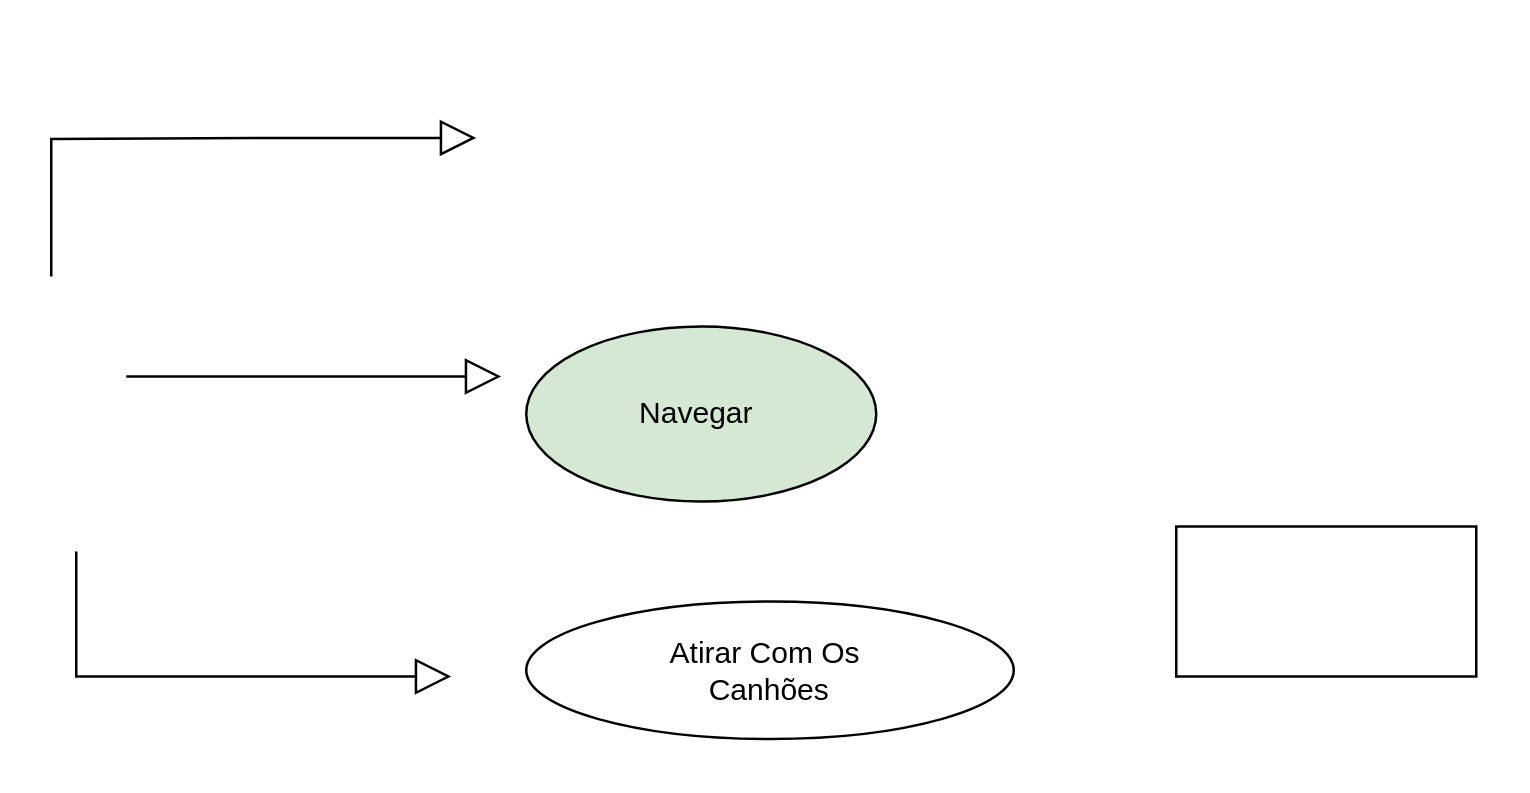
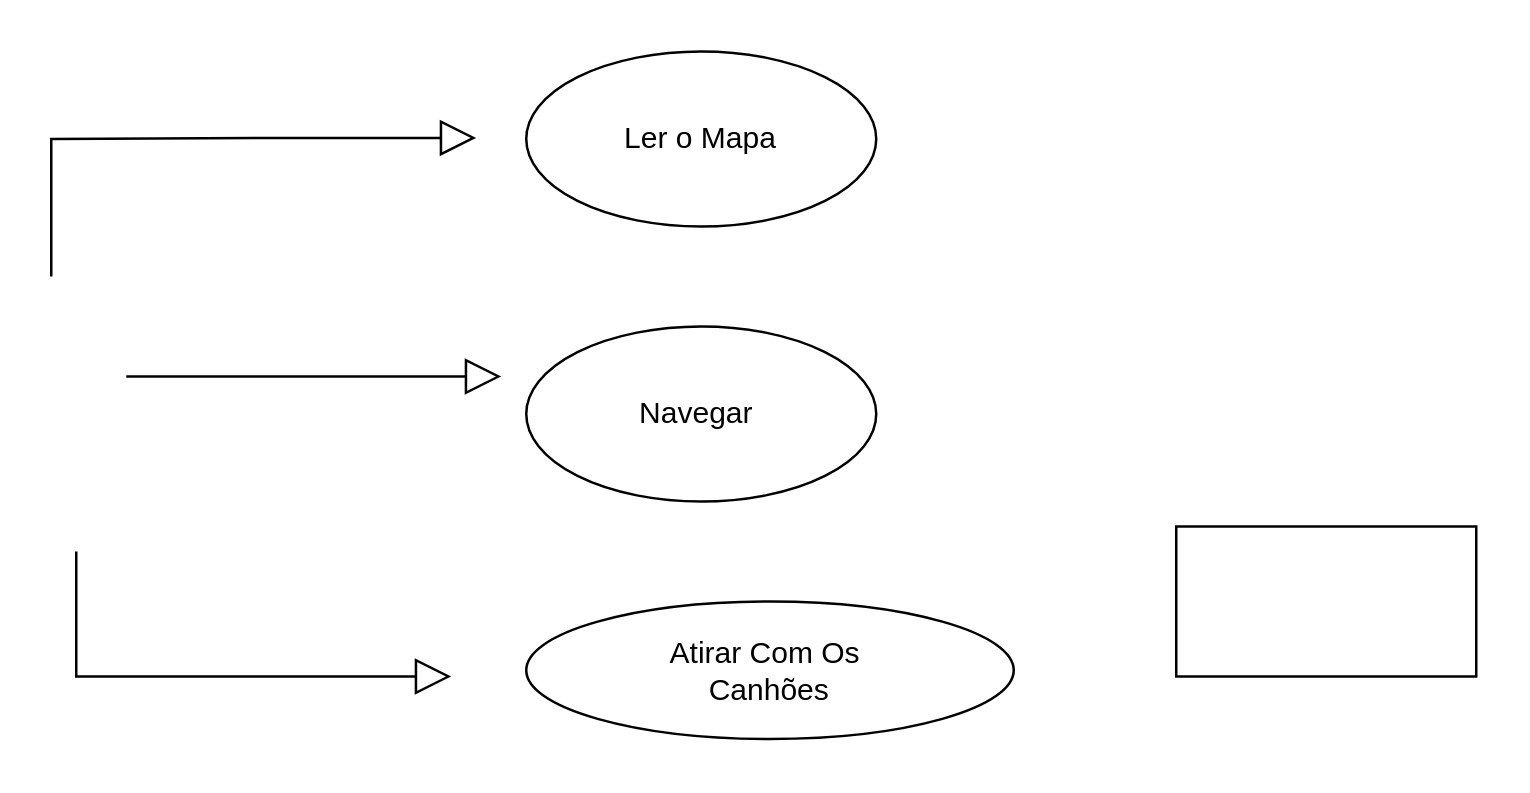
  <mxCell id="0" />
  <mxCell id="1" parent="0" />
- <mxCell id="2" value="Navegar&amp;nbsp;" style="ellipse;whiteSpace=wrap;html=1;fillColor=#d5e8d4;" vertex="1" parent="1"><mxGeometry x="210" y="130" width="140" height="70" as="geometry" /></mxCell>
+ <mxCell id="2" value="Navegar&amp;nbsp;" style="ellipse;whiteSpace=wrap;html=1;" vertex="1" parent="1"><mxGeometry x="210" y="130" width="140" height="70" as="geometry" /></mxCell>
  <mxCell id="3" value="" style="edgeStyle=none;html=1;endArrow=block;endFill=0;endSize=12;verticalAlign=bottom;rounded=0;" edge="1" parent="1"><mxGeometry width="160" relative="1" as="geometry"><mxPoint x="90" y="150" as="sourcePoint" /><mxPoint x="200" y="150" as="targetPoint" /><Array as="points"><mxPoint x="50" y="150" /></Array></mxGeometry></mxCell>
  <mxCell id="4" value="Atirar Com Os&amp;nbsp;&lt;br&gt;Canhões" style="ellipse;whiteSpace=wrap;html=1;" vertex="1" parent="1"><mxGeometry x="210" y="240" width="195" height="55" as="geometry" /></mxCell>
  <mxCell id="5" value="" style="edgeStyle=none;html=1;endArrow=block;endFill=0;endSize=12;verticalAlign=bottom;rounded=0;" edge="1" parent="1"><mxGeometry width="160" relative="1" as="geometry"><mxPoint x="30" y="230" as="sourcePoint" /><mxPoint x="180" y="270" as="targetPoint" /><Array as="points"><mxPoint x="30" y="220" /><mxPoint x="30" y="230" /><mxPoint x="30" y="260" /><mxPoint x="30" y="270" /></Array></mxGeometry></mxCell>
+ <mxCell id="6" value="Ler o Mapa" style="ellipse;whiteSpace=wrap;html=1;" vertex="1" parent="1"><mxGeometry x="210" y="20" width="140" height="70" as="geometry" /></mxCell>
  <mxCell id="7" value="" style="edgeStyle=none;html=1;endArrow=block;endFill=0;endSize=12;verticalAlign=bottom;rounded=0;" edge="1" parent="1"><mxGeometry width="160" relative="1" as="geometry"><mxPoint x="20" y="110" as="sourcePoint" /><mxPoint x="190" y="54.58" as="targetPoint" /><Array as="points"><mxPoint x="20" y="55" /><mxPoint x="110" y="54.58" /></Array></mxGeometry></mxCell>
  <mxCell id="8" value="" style="whiteSpace=wrap;html=1;" vertex="1" parent="1"><mxGeometry x="470" y="210" width="120" height="60" as="geometry" /></mxCell>
